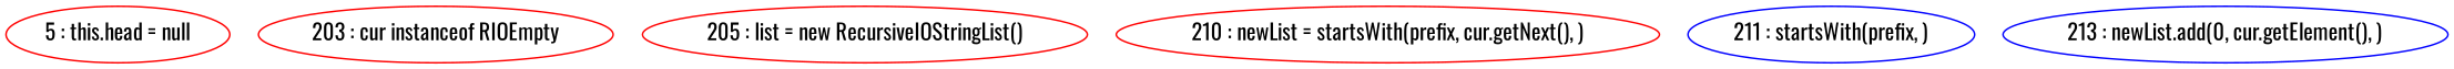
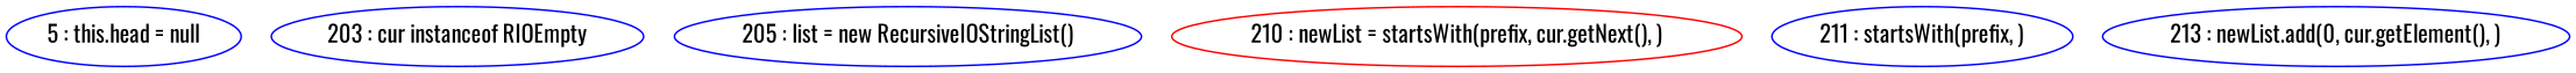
  digraph {
    fontname=Oswald
    node [color=blue fontname=Oswald]
-   "5 : this.head = null" [color=red]
-   "203 : cur instanceof RIOEmpty" [color=red]
-   "205 : list = new RecursiveIOStringList()" [color=red]
+   "5 : this.head = null"
+   "203 : cur instanceof RIOEmpty"
+   "205 : list = new RecursiveIOStringList()"
    "210 : newList = startsWith(prefix, cur.getNext(), )" [color=red]
    "211 : startsWith(prefix, )"
    "213 : newList.add(0, cur.getElement(), )"
  }
